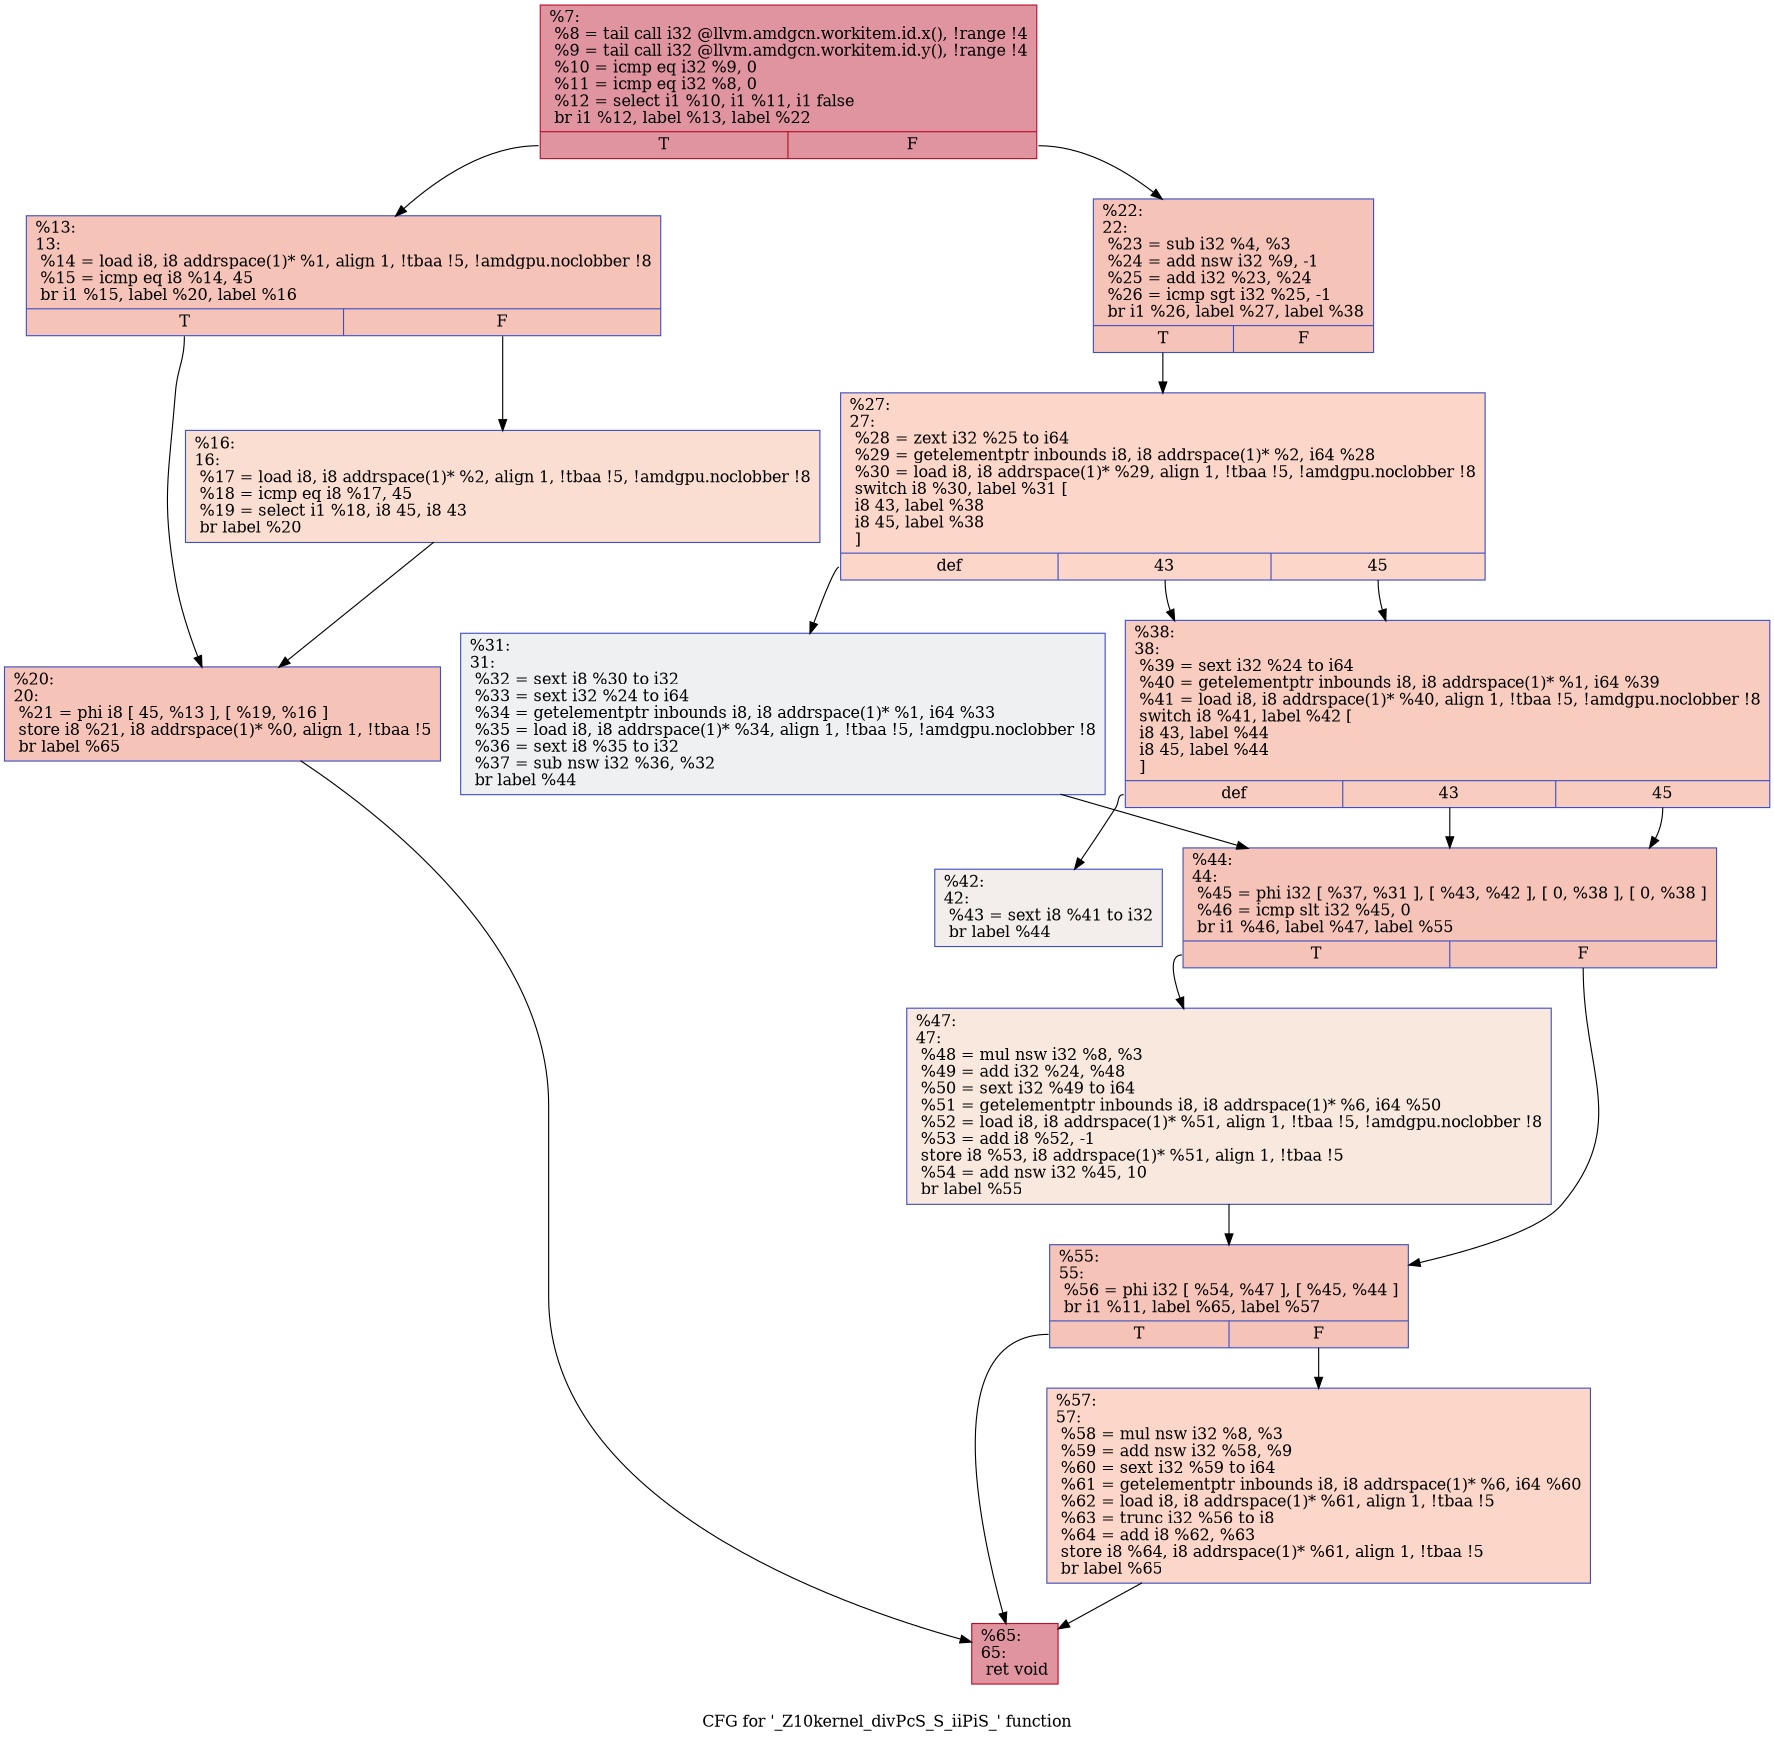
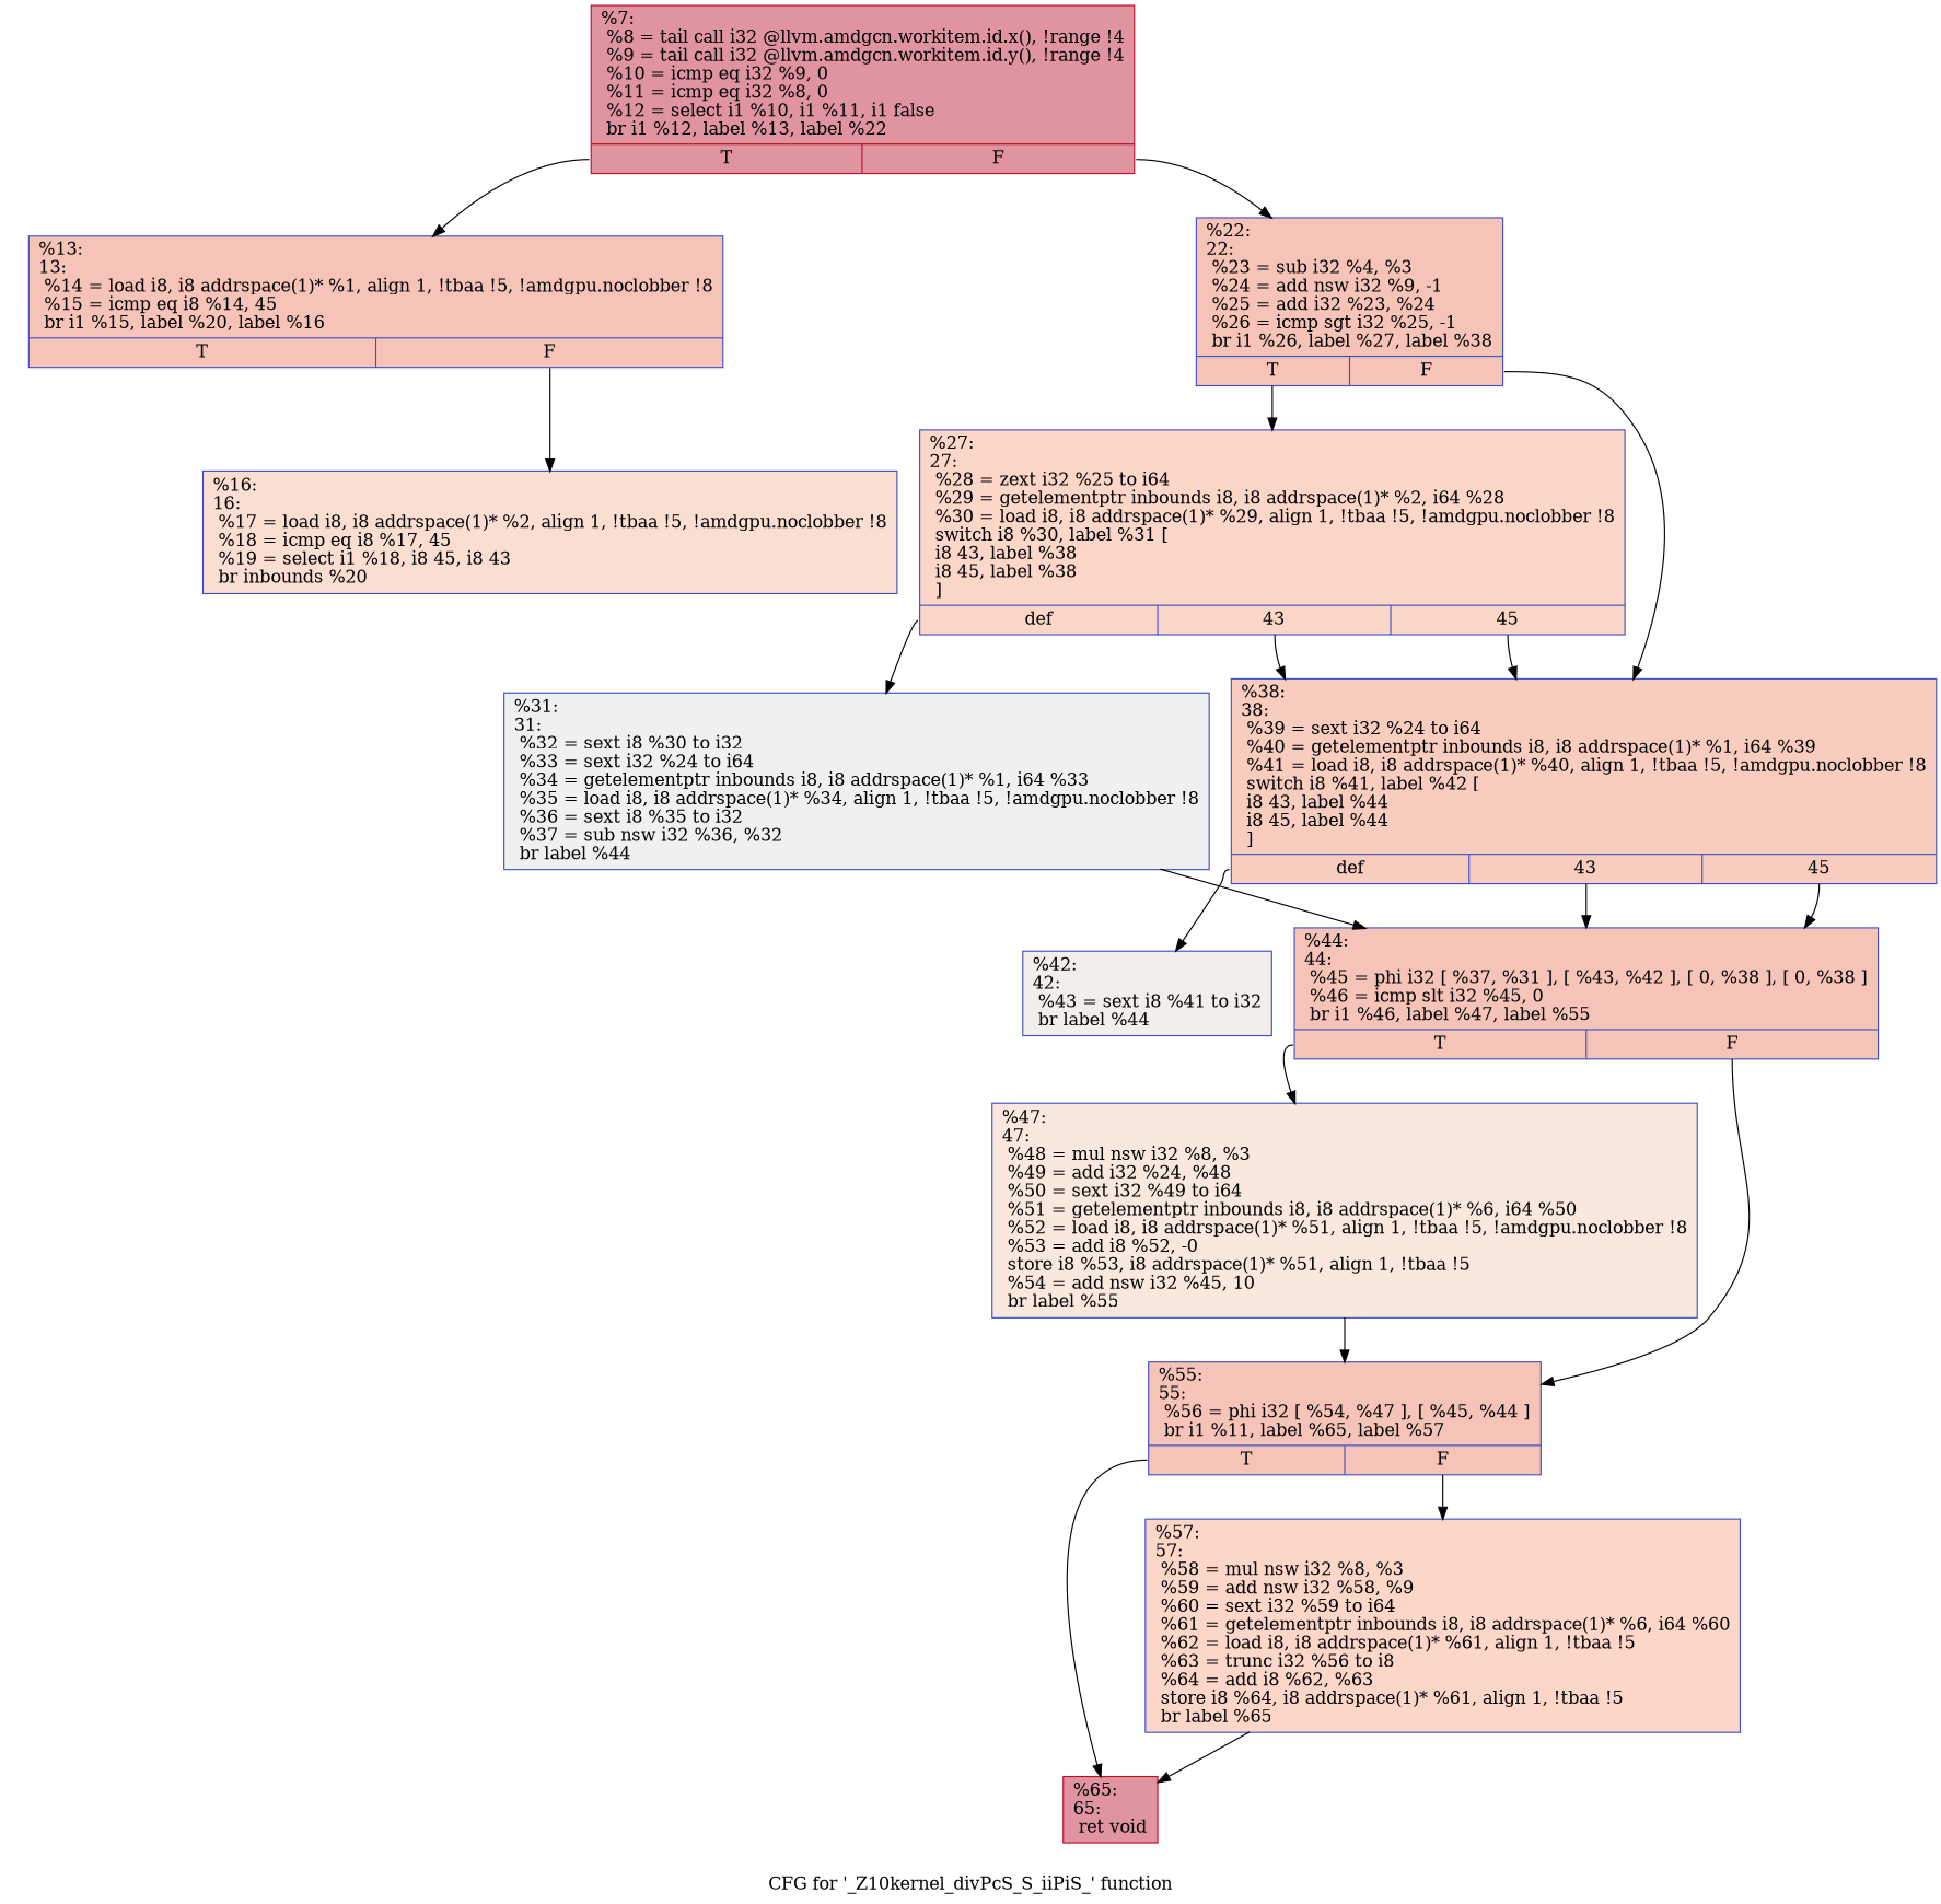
  digraph {
    label="CFG for '_Z10kernel_divPcS_S_iiPiS_' function"
    node [color="#3d50c3ff" fillcolor="#e8765c70" shape=record style=filled]
    edge [tailport=s0]
    n1 [color="#b70d28ff" fillcolor="#b70d2870" label="{%7:\l  %8 = tail call i32 @llvm.amdgcn.workitem.id.x(), !range !4\l  %9 = tail call i32 @llvm.amdgcn.workitem.id.y(), !range !4\l  %10 = icmp eq i32 %9, 0\l  %11 = icmp eq i32 %8, 0\l  %12 = select i1 %10, i1 %11, i1 false\l  br i1 %12, label %13, label %22\l|{<s0>T|<s1>F}}"]
    n2 [label="{%13:\l13:                                               \l  %14 = load i8, i8 addrspace(1)* %1, align 1, !tbaa !5, !amdgpu.noclobber !8\l  %15 = icmp eq i8 %14, 45\l  br i1 %15, label %20, label %16\l|{<s0>T|<s1>F}}"]
    n3 [label="{%22:\l22:                                               \l  %23 = sub i32 %4, %3\l  %24 = add nsw i32 %9, -1\l  %25 = add i32 %23, %24\l  %26 = icmp sgt i32 %25, -1\l  br i1 %26, label %27, label %38\l|{<s0>T|<s1>F}}"]
-   n4 [label="{%20:\l20:                                               \l  %21 = phi i8 [ 45, %13 ], [ %19, %16 ]\l  store i8 %21, i8 addrspace(1)* %0, align 1, !tbaa !5\l  br label %65\l}"]
-   n5 [fillcolor="#f7b59970" label="{%16:\l16:                                               \l  %17 = load i8, i8 addrspace(1)* %2, align 1, !tbaa !5, !amdgpu.noclobber !8\l  %18 = icmp eq i8 %17, 45\l  %19 = select i1 %18, i8 45, i8 43\l  br label %20\l}"]
+   n5 [fillcolor="#f7b59970" label="{%16:\l16:                                               \l  %17 = load i8, i8 addrspace(1)* %2, align 1, !tbaa !5, !amdgpu.noclobber !8\l  %18 = icmp eq i8 %17, 45\l  %19 = select i1 %18, i8 45, i8 43\l  br inbounds %20\l}"]
    n6 [fillcolor="#f6a38570" label="{%27:\l27:                                               \l  %28 = zext i32 %25 to i64\l  %29 = getelementptr inbounds i8, i8 addrspace(1)* %2, i64 %28\l  %30 = load i8, i8 addrspace(1)* %29, align 1, !tbaa !5, !amdgpu.noclobber !8\l  switch i8 %30, label %31 [\l    i8 43, label %38\l    i8 45, label %38\l  ]\l|{<s0>def|<s1>43|<s2>45}}"]
    n7 [fillcolor="#f08b6e70" label="{%38:\l38:                                               \l  %39 = sext i32 %24 to i64\l  %40 = getelementptr inbounds i8, i8 addrspace(1)* %1, i64 %39\l  %41 = load i8, i8 addrspace(1)* %40, align 1, !tbaa !5, !amdgpu.noclobber !8\l  switch i8 %41, label %42 [\l    i8 43, label %44\l    i8 45, label %44\l  ]\l|{<s0>def|<s1>43|<s2>45}}"]
    n8 [color="#b70d28ff" fillcolor="#b70d2870" label="{%65:\l65:                                               \l  ret void\l}"]
    n9 [fillcolor="#d9dce170" label="{%31:\l31:                                               \l  %32 = sext i8 %30 to i32\l  %33 = sext i32 %24 to i64\l  %34 = getelementptr inbounds i8, i8 addrspace(1)* %1, i64 %33\l  %35 = load i8, i8 addrspace(1)* %34, align 1, !tbaa !5, !amdgpu.noclobber !8\l  %36 = sext i8 %35 to i32\l  %37 = sub nsw i32 %36, %32\l  br label %44\l}"]
    n10 [label="{%44:\l44:                                               \l  %45 = phi i32 [ %37, %31 ], [ %43, %42 ], [ 0, %38 ], [ 0, %38 ]\l  %46 = icmp slt i32 %45, 0\l  br i1 %46, label %47, label %55\l|{<s0>T|<s1>F}}"]
    n11 [fillcolor="#e5d8d170" label="{%42:\l42:                                               \l  %43 = sext i8 %41 to i32\l  br label %44\l}"]
-   n12 [fillcolor="#f2cab570" label="{%47:\l47:                                               \l  %48 = mul nsw i32 %8, %3\l  %49 = add i32 %24, %48\l  %50 = sext i32 %49 to i64\l  %51 = getelementptr inbounds i8, i8 addrspace(1)* %6, i64 %50\l  %52 = load i8, i8 addrspace(1)* %51, align 1, !tbaa !5, !amdgpu.noclobber !8\l  %53 = add i8 %52, -1\l  store i8 %53, i8 addrspace(1)* %51, align 1, !tbaa !5\l  %54 = add nsw i32 %45, 10\l  br label %55\l}"]
+   n12 [fillcolor="#f2cab570" label="{%47:\l47:                                               \l  %48 = mul nsw i32 %8, %3\l  %49 = add i32 %24, %48\l  %50 = sext i32 %49 to i64\l  %51 = getelementptr inbounds i8, i8 addrspace(1)* %6, i64 %50\l  %52 = load i8, i8 addrspace(1)* %51, align 1, !tbaa !5, !amdgpu.noclobber !8\l  %53 = add i8 %52, -0\l  store i8 %53, i8 addrspace(1)* %51, align 1, !tbaa !5\l  %54 = add nsw i32 %45, 10\l  br label %55\l}"]
    n13 [label="{%55:\l55:                                               \l  %56 = phi i32 [ %54, %47 ], [ %45, %44 ]\l  br i1 %11, label %65, label %57\l|{<s0>T|<s1>F}}"]
    n14 [fillcolor="#f6a38570" label="{%57:\l57:                                               \l  %58 = mul nsw i32 %8, %3\l  %59 = add nsw i32 %58, %9\l  %60 = sext i32 %59 to i64\l  %61 = getelementptr inbounds i8, i8 addrspace(1)* %6, i64 %60\l  %62 = load i8, i8 addrspace(1)* %61, align 1, !tbaa !5\l  %63 = trunc i32 %56 to i8\l  %64 = add i8 %62, %63\l  store i8 %64, i8 addrspace(1)* %61, align 1, !tbaa !5\l  br label %65\l}"]
    n1 -> n2
    n1 -> n3 [tailport=s1]
-   n2 -> n4
    n2 -> n5 [tailport=s1]
    n3 -> n6
-   n4 -> n8
-   n5 -> n4
+   n3 -> n7 [tailport=s1]
    n6 -> n7 [tailport=s1]
    n6 -> n7 [tailport=s2]
    n6 -> n9
    n7 -> n10 [tailport=s1]
    n7 -> n10 [tailport=s2]
    n7 -> n11
    n9 -> n10
    n10 -> n12
    n10 -> n13 [tailport=s1]
    n12 -> n13
    n13 -> n8
    n13 -> n14 [tailport=s1]
    n14 -> n8
  }
